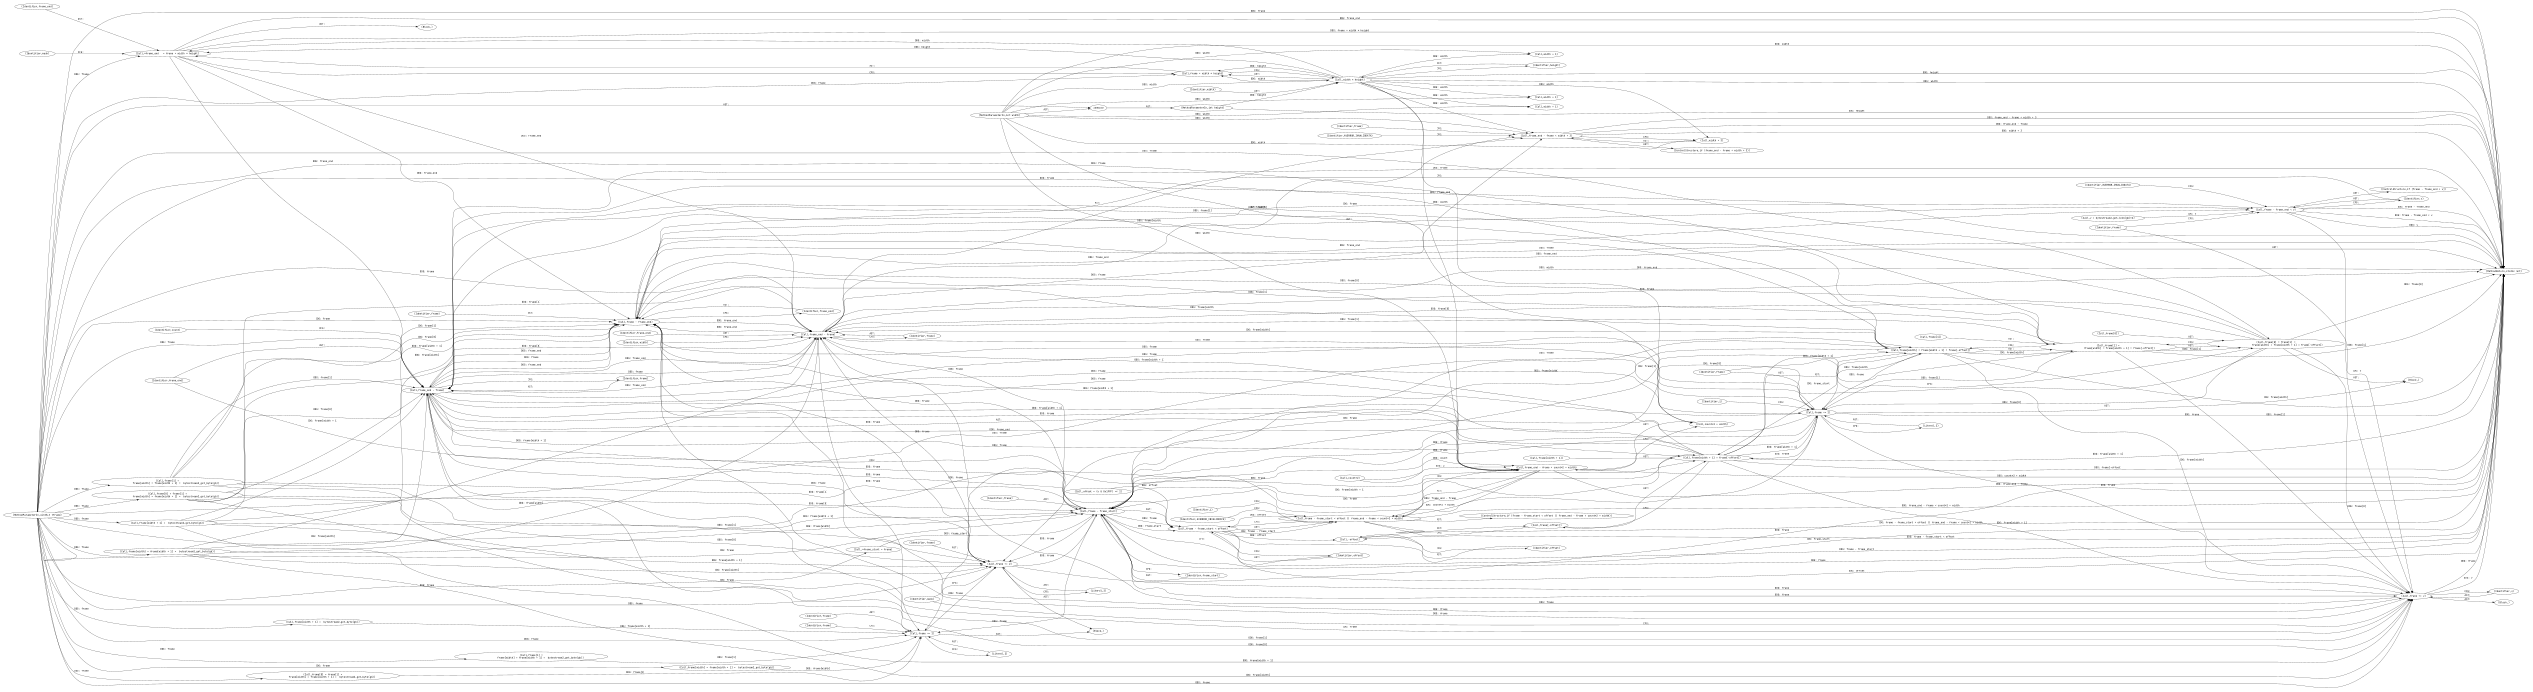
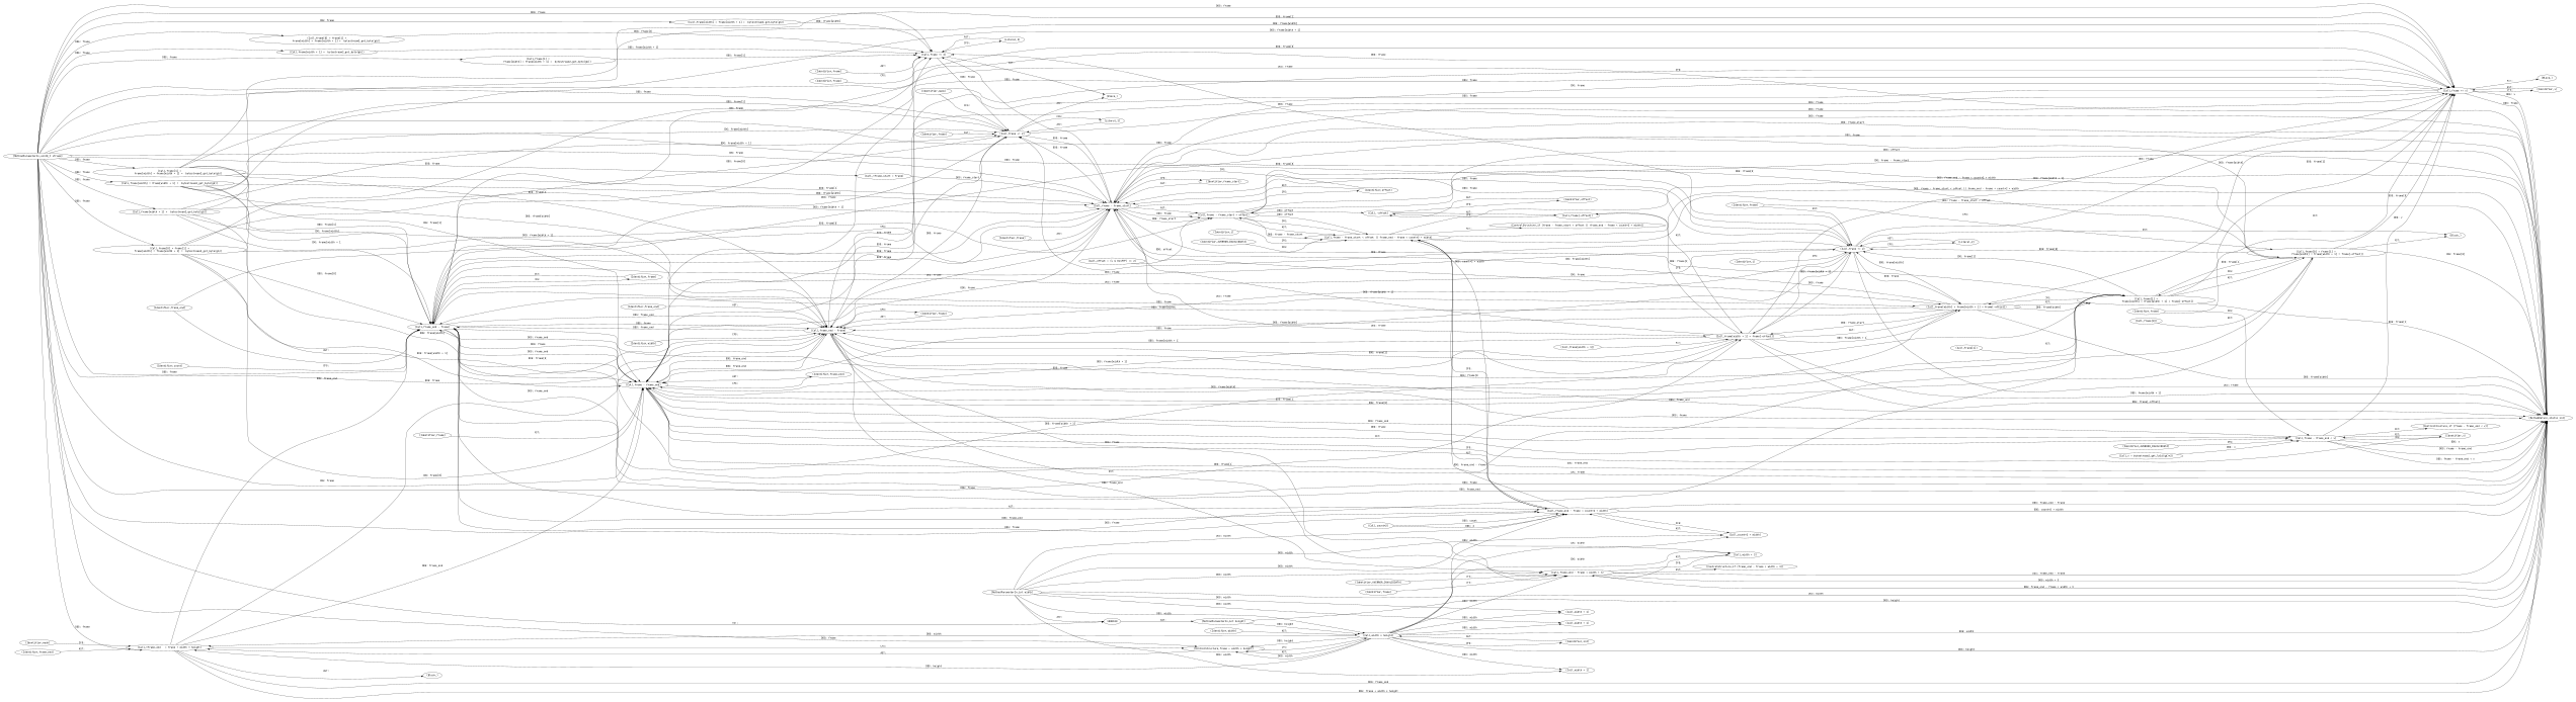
  digraph {
    fontname="JetBrains Mono"
    rankdir=LR
    node [fontname="JetBrains Mono"]
    edge [fontname="JetBrains Mono"]
    n1 [label="(Call,*frame_end   = frame + width * height)"]
    n2 [label="(Call,frame_end - frame)"]
    n3 [label="(Call,frame - frame_end)"]
    n4 [label="(Call,frame_end - frame)"]
    n5 [label="(Block,)"]
    n6 [label="(MethodReturn,static int)"]
-   n7 [label="(Call,frame + width * height)"]
+   n7 [label="(ControlStructure,frame + width * height)"]
    n8 [label="(Call,frame - frame_start)"]
    n9 [label="(Call,frame[width] = frame[width + 1] = frame[-offset])"]
    n10 [label="(Call,frame += 2)"]
    n11 [label="(Call,frame[width + 1] = frame[-offset])"]
    n12 [label="(Call,frame += v)"]
    n13 [label="(Call,frame += 2)"]
    n14 [label="(Call,frame += 2)"]
    n15 [label="(Call,frame_end - frame < count*2 + width)"]
    n16 [label="(Identifier,frame)"]
    n17 [label="(Call,frame - frame_end < v)"]
    n18 [label="(Identifier,frame_end)"]
    n19 [label="(Call,frame_end - frame < width + 3)"]
    n20 [label="(Identifier,frame)"]
    n21 [label="(Call,width * height)"]
    n22 [label="(MethodParameterIn,uint8_t *frame)"]
    n23 [label="(Call,frame[1] =\n                frame[width] = frame[width + 1] = frame[-offset])"]
    n24 [label="(Call,frame[0] = frame[1] =\n                frame[width] = frame[width + 1] = frame[-offset])"]
    n25 [label="(Call,frame[width + 1] =  bytestream2_get_byte(gb))"]
    n26 [label="(Call,frame[width] = frame[width + 1] =  bytestream2_get_byte(gb))"]
    n27 [label="(Call,frame[width + 1] =  bytestream2_get_byte(gb))"]
    n28 [label="(Call,frame[1] =\n             frame[width] = frame[width + 1] =  bytestream2_get_byte(gb))"]
    n29 [label="(Call,frame[1] =\n            frame[width] = frame[width + 1] =  bytestream2_get_byte(gb))"]
    n30 [label="(Call,*frame_start = frame)"]
    n31 [label="(Call,frame[0] = frame[1] =\n            frame[width] = frame[width + 1] =  bytestream2_get_byte(gb))"]
    n32 [label="(Call,frame[width] = frame[width + 1] =  bytestream2_get_byte(gb))"]
    n33 [label="(Call,frame[0] = frame[1] =\n             frame[width] = frame[width + 1] =  bytestream2_get_byte(gb))"]
    1000100
    n35 [label="(Call,frame - frame_start < offset)"]
    n36 [label="(Identifier,frame_start)"]
    n37 [label="(Block,)"]
    n38 [label="(Literal,2)"]
    n39 [label="(Call,frame[-offset])"]
    n40 [label="(Block,)"]
    n41 [label="(Identifier,v)"]
    n42 [label="(Literal,2)"]
    n43 [label="(Block,)"]
    n44 [label="(Literal,2)"]
    n45 [label="(MethodParameterIn,int height)"]
-   n46 [label="(Identifier,height)"]
+   n46 [label="(Identifier,int)"]
    n47 [label="(Call,width + 1)"]
    n48 [label="(Call,width + 1)"]
    n49 [label="(Call,width + 1)"]
    n50 [label="(Call,width + 3)"]
    n51 [label="(Call,count*2 + width)"]
    n52 [label="(ControlStructure,if (frame_end - frame < width + 3))"]
    n53 [label="(Call,frame - frame_start < offset || frame_end - frame < count*2 + width)"]
    n54 [label="(MethodParameterIn,int width)"]
    n55 [label="(Call,-offset)"]
    n56 [label="(Identifier,offset)"]
    n57 [label="(ControlStructure,if (frame - frame_start < offset || frame_end - frame < count*2 + width))"]
    n58 [label="(Identifier,offset)"]
    n59 [label="(Identifier,v)"]
    n60 [label="(ControlStructure,if (frame - frame_end < v))"]
    n61 [label="(Identifier,frame)"]
    n62 [label="(Identifier,mask)"]
    n63 [label="(Identifier,frame)"]
    n64 [label="(Identifier,width)"]
    n65 [label="(Identifier,frame_end)"]
    n66 [label="(Identifier,frame)"]
    n67 [label="(Call,frame[0])"]
    n68 [label="(Identifier,frame)"]
    n69 [label="(Identifier,frame_end)"]
    n70 [label="(Identifier,AVERROR_INVALIDDATA)"]
    n71 [label="(Call,frame[1])"]
    n72 [label="(Call,frame[width + 1])"]
    n73 [label="(Identifier,frame)"]
    n74 [label="(Identifier,frame)"]
    n75 [label="(Identifier,i)"]
    n76 [label="(Call,v = bytestream2_get_le16(gb)*2)"]
    n77 [label="(Identifier,mask)"]
    n78 [label="(Identifier,AVERROR_INVALIDDATA)"]
    n79 [label="(Identifier,AVERROR_INVALIDDATA)"]
    n80 [label="(Identifier,frame)"]
    n81 [label="(Identifier,frame_end)"]
    n82 [label="(Call,count*2)"]
    n83 [label="(Identifier,frame)"]
    n84 [label="(Identifier,i)"]
    n85 [label="(Call,offset = (v & 0x1FFF) << 2)"]
    n86 [label="(Identifier,count)"]
    n87 [label="(Identifier,width)"]
    n1 -> n2 [label="DDG: frame_end"]
    n1 -> n3 [label="DDG: frame_end"]
    n1 -> n4 [label="DDG: frame_end"]
    n1 -> n5 [label="AST: "]
    n1 -> n6 [label="DDG: frame_end"]
    n1 -> n6 [label="DDG: frame + width * height"]
    n1 -> n7 [label="CFG: "]
    n2 -> n3 [label="DDG: frame"]
    n2 -> n3 [label="DDG: frame_end"]
    n2 -> n4 [label="DDG: frame_end"]
    n2 -> n4 [label="DDG: frame"]
    n2 -> n6 [label="DDG: frame"]
    n2 -> n6 [label="DDG: frame_end"]
    n2 -> n8 [label="DDG: frame"]
    n2 -> n9 [label="DDG: frame"]
    n2 -> n10 [label="DDG: frame"]
    n2 -> n11 [label="DDG: frame"]
    n2 -> n12 [label="DDG: frame"]
    n2 -> n13 [label="DDG: frame"]
    n2 -> n14 [label="DDG: frame"]
    n2 -> n15 [label="AST: "]
    n2 -> n15 [label="DDG: frame_end"]
    n2 -> n15 [label="DDG: frame"]
    n2 -> n16 [label="CFG: "]
    n3 -> n2 [label="DDG: frame_end"]
    n3 -> n4 [label="DDG: frame_end"]
    n3 -> n6 [label="DDG: frame"]
    n3 -> n6 [label="DDG: frame_end"]
    n3 -> n12 [label="DDG: frame"]
    n3 -> n17 [label="AST: "]
    n3 -> n17 [label="DDG: frame"]
    n3 -> n17 [label="DDG: frame_end"]
    n3 -> n18 [label="CFG: "]
    n4 -> n2 [label="DDG: frame_end"]
    n4 -> n3 [label="DDG: frame_end"]
    n4 -> n6 [label="DDG: frame"]
    n4 -> n6 [label="DDG: frame_end"]
    n4 -> n13 [label="DDG: frame"]
    n4 -> n19 [label="AST: "]
    n4 -> n19 [label="DDG: frame_end"]
    n4 -> n19 [label="DDG: frame"]
    n4 -> n20 [label="CFG: "]
    n7 -> n1 [label="AST: "]
    n7 -> n21 [label="CFG: "]
    n8 -> n2 [label="DDG: frame"]
    n8 -> n3 [label="DDG: frame"]
    n8 -> n4 [label="DDG: frame"]
    n8 -> n6 [label="DDG: frame_start"]
    n8 -> n6 [label="DDG: frame"]
    n8 -> n9 [label="DDG: frame"]
    n8 -> n10 [label="DDG: frame"]
    n8 -> n11 [label="DDG: frame"]
    n8 -> n12 [label="DDG: frame"]
    n8 -> n13 [label="DDG: frame"]
    n8 -> n14 [label="DDG: frame"]
    n8 -> n35 [label="AST: "]
    n8 -> n35 [label="DDG: frame"]
    n8 -> n35 [label="DDG: frame_start"]
    n8 -> n36 [label="CFG: "]
    n9 -> n2 [label="DDG: frame[width]"]
    n9 -> n3 [label="DDG: frame[width]"]
    n9 -> n4 [label="DDG: frame[width]"]
    n9 -> n6 [label="DDG: frame[width]"]
    n9 -> n8 [label="DDG: frame[width]"]
    n9 -> n10 [label="DDG: frame[width]"]
    n9 -> n11 [label="DDG: frame_start"]
    n9 -> n12 [label="DDG: frame[width]"]
    n9 -> n23 [label="AST: "]
    n9 -> n23 [label="DDG: frame[width]"]
    n10 -> n2 [label="DDG: frame"]
    n10 -> n3 [label="DDG: frame"]
    n10 -> n4 [label="DDG: frame"]
    n10 -> n6 [label="DDG: frame"]
    n10 -> n8 [label="DDG: frame"]
    n10 -> n9 [label="DDG: frame"]
    n10 -> n11 [label="DDG: frame"]
    n10 -> n12 [label="DDG: frame"]
    n10 -> n13 [label="DDG: frame"]
    n10 -> n14 [label="DDG: frame"]
    n10 -> n37 [label="AST: "]
    n10 -> n38 [label="CFG: "]
    n11 -> n2 [label="DDG: frame[width + 1]"]
    n11 -> n3 [label="DDG: frame[width + 1]"]
    n11 -> n4 [label="DDG: frame[width + 1]"]
    n11 -> n6 [label="DDG: frame[-offset]"]
    n11 -> n6 [label="DDG: frame[width + 1]"]
    n11 -> n8 [label="DDG: frame[width + 1]"]
    n11 -> n9 [label="AST: "]
    n11 -> n9 [label="DDG: frame[width + 1]"]
    n11 -> n10 [label="DDG: frame[width + 1]"]
    n11 -> n12 [label="DDG: frame[width + 1]"]
    n11 -> n39 [label="CFG: "]
    n12 -> n3 [label="DDG: frame"]
    n12 -> n4 [label="DDG: frame"]
    n12 -> n6 [label="DDG: frame"]
    n12 -> n6 [label="DDG: v"]
    n12 -> n8 [label="DDG: frame"]
    n12 -> n40 [label="AST: "]
    n12 -> n41 [label="CFG: "]
    n13 -> n14 [label="DDG: frame"]
    n13 -> n42 [label="CFG: "]
    n13 -> n43 [label="AST: "]
    n14 -> n3 [label="DDG: frame"]
    n14 -> n4 [label="DDG: frame"]
    n14 -> n6 [label="DDG: frame"]
    n14 -> n8 [label="DDG: frame"]
    n14 -> n43 [label="AST: "]
    n14 -> n44 [label="CFG: "]
    n15 -> n6 [label="DDG: count*2 + width"]
    n15 -> n6 [label="DDG: frame_end - frame"]
    n15 -> n51 [label="CFG: "]
    n15 -> n53 [label="AST: "]
    n15 -> n53 [label="DDG: frame_end - frame"]
    n15 -> n53 [label="DDG: count*2 + width"]
    n16 -> n2 [label="AST: "]
    n17 -> n6 [label="DDG: frame - frame_end < v"]
    n17 -> n6 [label="DDG: v"]
    n17 -> n6 [label="DDG: frame - frame_end"]
    n17 -> n12 [label="DDG: v"]
    n17 -> n59 [label="CFG: "]
    n17 -> n60 [label="AST: "]
    n18 -> n3 [label="AST: "]
    n19 -> n6 [label="DDG: frame_end - frame"]
    n19 -> n6 [label="DDG: width + 3"]
    n19 -> n6 [label="DDG: frame_end - frame < width + 3"]
    n19 -> n50 [label="CFG: "]
    n19 -> n52 [label="AST: "]
    n20 -> n4 [label="AST: "]
    n21 -> n1 [label="DDG: width"]
    n21 -> n1 [label="DDG: height"]
    n21 -> n6 [label="DDG: height"]
    n21 -> n6 [label="DDG: width"]
    n21 -> n7 [label="AST: "]
    n21 -> n7 [label="DDG: width"]
    n21 -> n7 [label="DDG: height"]
    n21 -> n15 [label="DDG: width"]
    n21 -> n19 [label="DDG: width"]
    n21 -> n46 [label="CFG: "]
    n21 -> n47 [label="DDG: width"]
    n21 -> n48 [label="DDG: width"]
    n21 -> n49 [label="DDG: width"]
    n21 -> n50 [label="DDG: width"]
    n21 -> n51 [label="DDG: width"]
    n22 -> n1 [label="DDG: frame"]
    n22 -> n2 [label="DDG: frame"]
    n22 -> n3 [label="DDG: frame"]
    n22 -> n4 [label="DDG: frame"]
    n22 -> n6 [label="DDG: frame"]
    n22 -> n7 [label="DDG: frame"]
    n22 -> n8 [label="DDG: frame"]
-   n22 -> n9 [label="DDG: frame"]
    n22 -> n10 [label="DDG: frame"]
    n22 -> n11 [label="DDG: frame"]
    n22 -> n12 [label="DDG: frame"]
    n22 -> n13 [label="DDG: frame"]
    n22 -> n14 [label="DDG: frame"]
    n22 -> n23 [label="DDG: frame"]
    n22 -> n24 [label="DDG: frame"]
    n22 -> n25 [label="DDG: frame"]
    n22 -> n26 [label="DDG: frame"]
    n22 -> n27 [label="DDG: frame"]
    n22 -> n28 [label="DDG: frame"]
    n22 -> n29 [label="DDG: frame"]
    n22 -> n30 [label="DDG: frame"]
    n22 -> n31 [label="DDG: frame"]
    n22 -> n32 [label="DDG: frame"]
    n22 -> n33 [label="DDG: frame"]
    n22 -> 1000100 [label="AST: "]
    n23 -> n2 [label="DDG: frame[1]"]
    n23 -> n3 [label="DDG: frame[1]"]
    n23 -> n4 [label="DDG: frame[1]"]
    n23 -> n6 [label="DDG: frame[1]"]
    n23 -> n8 [label="DDG: frame[1]"]
    n23 -> n9 [label="CFG: "]
    n23 -> n10 [label="DDG: frame[1]"]
    n23 -> n12 [label="DDG: frame[1]"]
    n23 -> n24 [label="AST: "]
    n23 -> n24 [label="DDG: frame[1]"]
    n24 -> n2 [label="DDG: frame[0]"]
    n24 -> n3 [label="DDG: frame[0]"]
    n24 -> n4 [label="DDG: frame[0]"]
    n24 -> n6 [label="DDG: frame[0]"]
    n24 -> n8 [label="DDG: frame[0]"]
    n24 -> n10 [label="DDG: frame[0]"]
    n24 -> n12 [label="DDG: frame[0]"]
    n24 -> n23 [label="CFG: "]
    n24 -> n37 [label="AST: "]
    n25 -> n2 [label="DDG: frame[width + 1]"]
    n25 -> n3 [label="DDG: frame[width + 1]"]
    n25 -> n4 [label="DDG: frame[width + 1]"]
    n25 -> n8 [label="DDG: frame[width + 1]"]
    n25 -> n12 [label="DDG: frame[width + 1]"]
    n25 -> n14 [label="DDG: frame[width + 1]"]
    n26 -> n2 [label="DDG: frame[width]"]
    n26 -> n3 [label="DDG: frame[width]"]
    n26 -> n4 [label="DDG: frame[width]"]
    n26 -> n8 [label="DDG: frame[width]"]
    n26 -> n12 [label="DDG: frame[width]"]
    n26 -> n14 [label="DDG: frame[width]"]
    n27 -> n13 [label="DDG: frame[width + 1]"]
    n28 -> n13 [label="DDG: frame[1]"]
    n29 -> n2 [label="DDG: frame[1]"]
    n29 -> n3 [label="DDG: frame[1]"]
    n29 -> n4 [label="DDG: frame[1]"]
    n29 -> n8 [label="DDG: frame[1]"]
    n29 -> n12 [label="DDG: frame[1]"]
    n29 -> n14 [label="DDG: frame[1]"]
    n30 -> n8 [label="DDG: frame_start"]
    n31 -> n2 [label="DDG: frame[0]"]
    n31 -> n3 [label="DDG: frame[0]"]
    n31 -> n4 [label="DDG: frame[0]"]
    n31 -> n8 [label="DDG: frame[0]"]
    n31 -> n12 [label="DDG: frame[0]"]
    n31 -> n14 [label="DDG: frame[0]"]
    n32 -> n13 [label="DDG: frame[width]"]
    n33 -> n13 [label="DDG: frame[0]"]
    1000100 -> n45 [label="AST: "]
    n35 -> n6 [label="DDG: frame - frame_start"]
    n35 -> n6 [label="DDG: offset"]
    n35 -> n53 [label="AST: "]
    n35 -> n53 [label="DDG: frame - frame_start"]
    n35 -> n53 [label="DDG: offset"]
    n35 -> n55 [label="DDG: offset"]
    n35 -> n56 [label="CFG: "]
    n36 -> n8 [label="AST: "]
    n38 -> n10 [label="AST: "]
    n39 -> n11 [label="AST: "]
    n39 -> n55 [label="CFG: "]
    n41 -> n12 [label="AST: "]
    n42 -> n13 [label="AST: "]
    n44 -> n14 [label="AST: "]
    n45 -> n6 [label="DDG: height"]
    n45 -> n21 [label="DDG: height"]
    n46 -> n21 [label="AST: "]
    n50 -> n19 [label="AST: "]
    n51 -> n15 [label="AST: "]
    n53 -> n6 [label="DDG: frame - frame_start < offset"]
    n53 -> n6 [label="DDG: frame_end - frame < count*2 + width"]
    n53 -> n6 [label="DDG: frame - frame_start < offset || frame_end - frame < count*2 + width"]
    n53 -> n15 [label="CFG: "]
    n53 -> n35 [label="CFG: "]
    n53 -> n57 [label="AST: "]
    n54 -> n6 [label="DDG: width"]
    n54 -> n15 [label="DDG: width"]
    n54 -> n19 [label="DDG: width"]
    n54 -> n21 [label="DDG: width"]
    n54 -> 1000100 [label="AST: "]
    n54 -> n47 [label="DDG: width"]
    n54 -> n48 [label="DDG: width"]
    n54 -> n49 [label="DDG: width"]
    n54 -> n50 [label="DDG: width"]
    n54 -> n51 [label="DDG: width"]
    n55 -> n39 [label="AST: "]
    n55 -> n58 [label="CFG: "]
    n56 -> n8 [label="CFG: "]
    n56 -> n35 [label="AST: "]
    n58 -> n55 [label="AST: "]
    n59 -> n3 [label="CFG: "]
    n59 -> n17 [label="AST: "]
    n61 -> n13 [label="CFG: "]
    n62 -> n1 [label="CFG: "]
    n63 -> n8 [label="AST: "]
    n64 -> n21 [label="AST: "]
    n65 -> n4 [label="AST: "]
    n66 -> n19 [label="CFG: "]
    n67 -> n24 [label="AST: "]
    n68 -> n3 [label="AST: "]
    n69 -> n1 [label="AST: "]
    n70 -> n53 [label="CFG: "]
    n71 -> n23 [label="AST: "]
    n72 -> n11 [label="AST: "]
    n73 -> n12 [label="AST: "]
    n73 -> n17 [label="CFG: "]
    n74 -> n10 [label="AST: "]
    n74 -> n24 [label="CFG: "]
    n75 -> n10 [label="CFG: "]
    n76 -> n17 [label="DDG: v"]
    n77 -> n12 [label="CFG: "]
    n77 -> n14 [label="CFG: "]
    n78 -> n17 [label="CFG: "]
    n79 -> n19 [label="CFG: "]
    n80 -> n13 [label="AST: "]
    n81 -> n2 [label="AST: "]
    n81 -> n35 [label="CFG: "]
    n82 -> n15 [label="DDG: count"]
    n82 -> n15 [label="DDG: 2"]
    n83 -> n14 [label="AST: "]
    n84 -> n53 [label="CFG: "]
    n85 -> n35 [label="DDG: offset"]
    n86 -> n2 [label="CFG: "]
    n87 -> n4 [label="CFG: "]
  }
